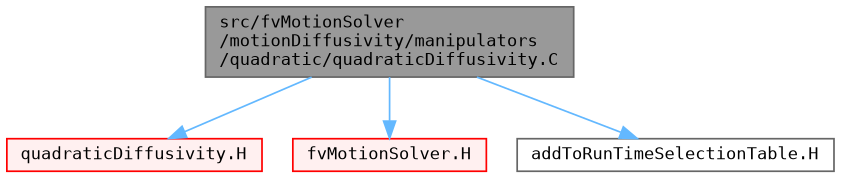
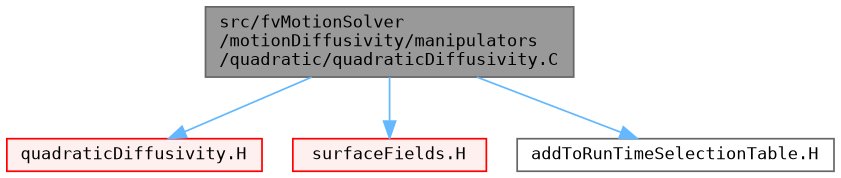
  digraph {
    fontname="DejaVu Sans Mono"
    node [color=red fillcolor="#FFF0F0" fontname="DejaVu Sans Mono" fontsize=10 shape=box style=filled]
    edge [color=steelblue1 fontname="DejaVu Sans Mono" fontsize=10 labelfontname=Helvetica labelfontsize=10 style=solid]
    n1 [color=gray40 fillcolor=grey60 fontcolor=black height=0.2 label="src/fvMotionSolver\l/motionDiffusivity/manipulators\l/quadratic/quadraticDiffusivity.C" width=0.4]
    n2 [height=0.2 label="quadraticDiffusivity.H" width=0.4]
-   n3 [height=0.2 label="fvMotionSolver.H" width=0.4]
+   n3 [height=0.2 label="surfaceFields.H" width=0.4]
    n4 [color=grey40 fillcolor=white height=0.2 label="addToRunTimeSelectionTable.H" width=0.4]
    n1 -> n2
    n1 -> n3
    n1 -> n4
  }
